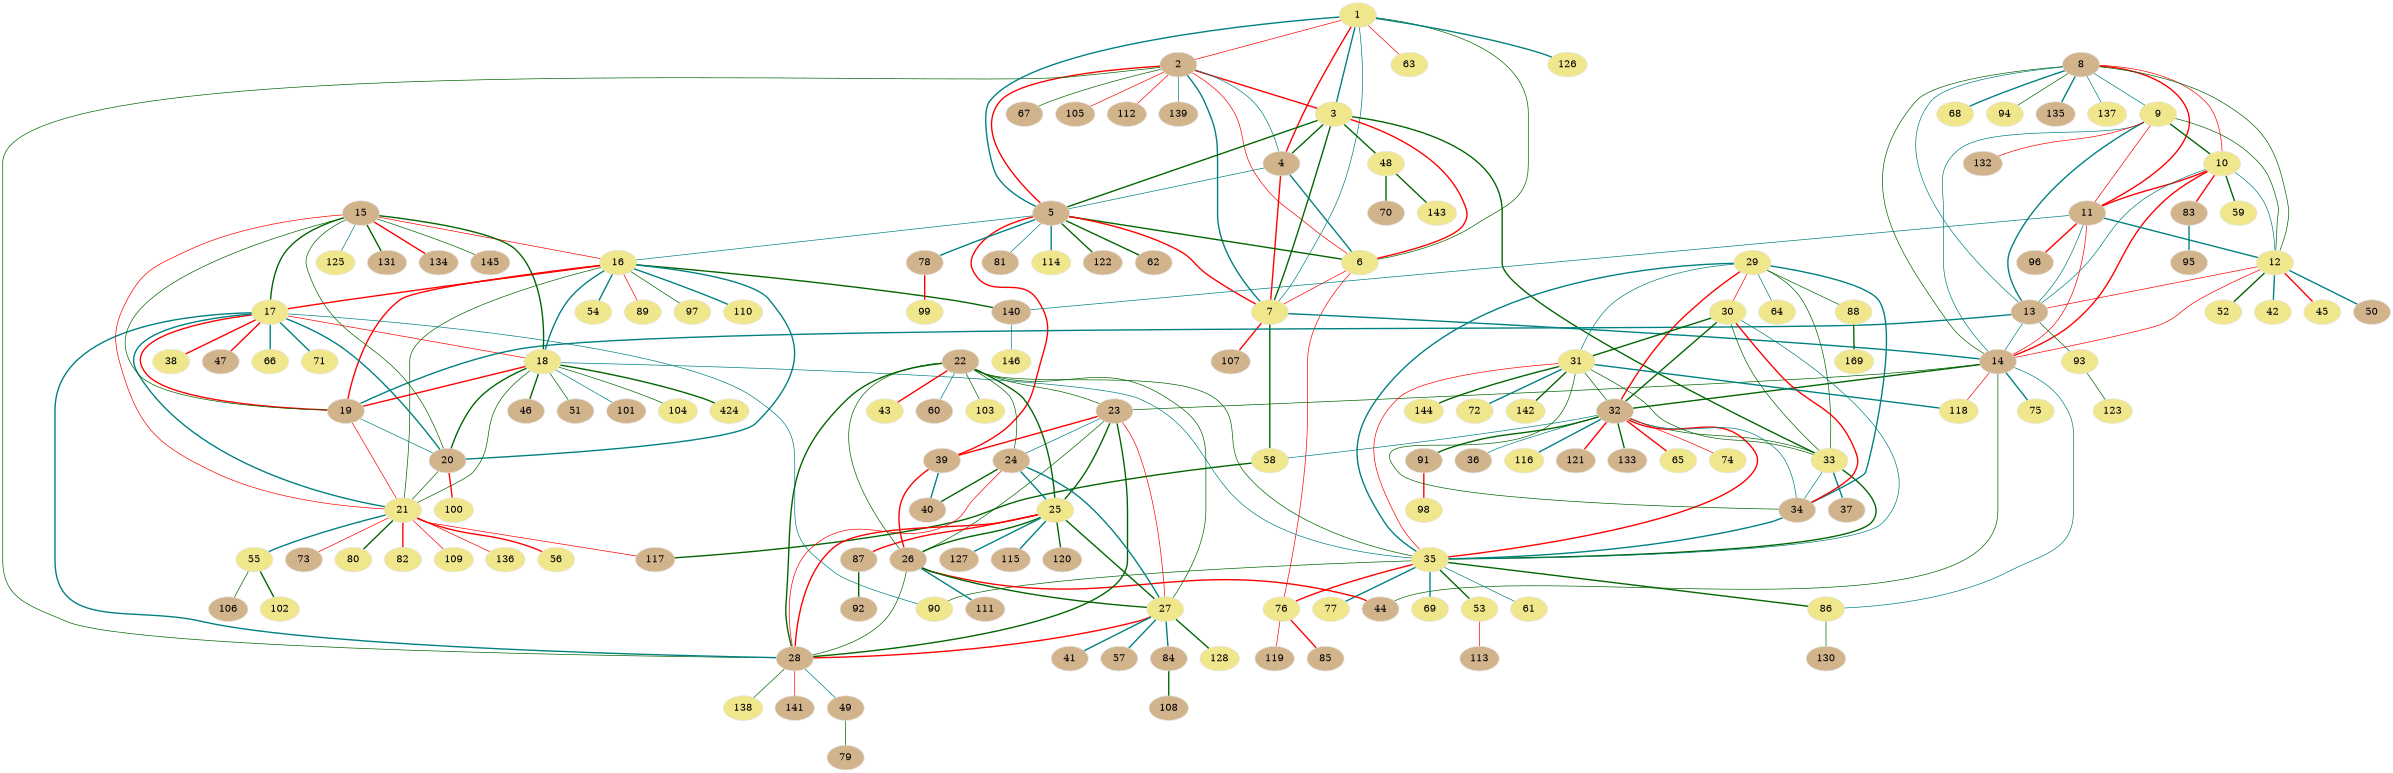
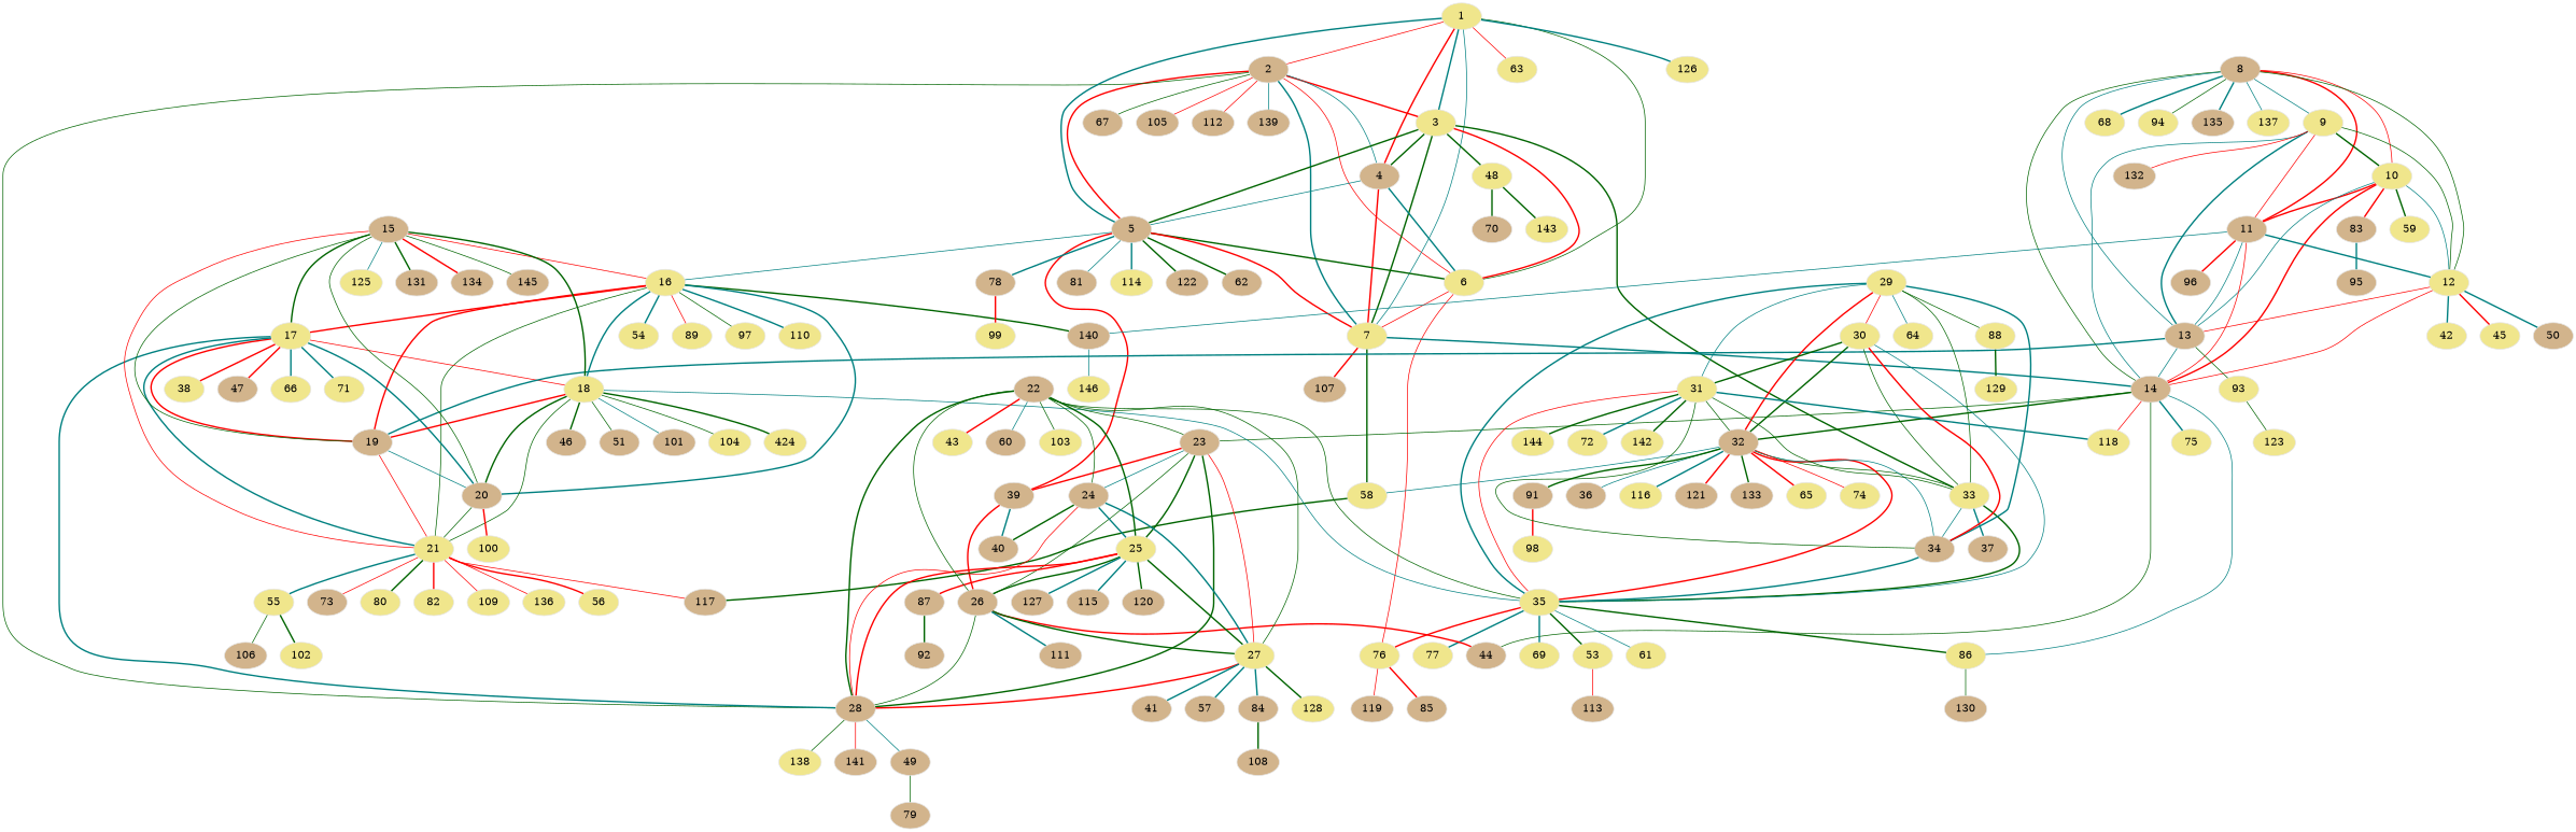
  graph {
    node [color=gray90 fillcolor=khaki style=filled]
    edge [color=darkgreen style=bold]
    2 [fillcolor=tan]
    1
    3
    4 [fillcolor=tan]
    5 [fillcolor=tan]
    6
    7
    63
    126
    28 [fillcolor=tan]
    67 [fillcolor=tan]
    105 [fillcolor=tan]
    112 [fillcolor=tan]
    139 [fillcolor=tan]
    33
    48
    16
    39 [fillcolor=tan]
    62 [fillcolor=tan]
    78 [fillcolor=tan]
    81 [fillcolor=tan]
    114
    122 [fillcolor=tan]
    76
    14 [fillcolor=tan]
    58
    107 [fillcolor=tan]
    49 [fillcolor=tan]
    138
    141 [fillcolor=tan]
    35
    34 [fillcolor=tan]
    37 [fillcolor=tan]
    70 [fillcolor=tan]
    143
    140 [fillcolor=tan]
    19 [fillcolor=tan]
    17
    18
    20 [fillcolor=tan]
    21
    54
    89
    97
    110
    26 [fillcolor=tan]
    40 [fillcolor=tan]
    99
    85 [fillcolor=tan]
    119 [fillcolor=tan]
    23 [fillcolor=tan]
    32 [fillcolor=tan]
    44 [fillcolor=tan]
    75
    86
    118
    117 [fillcolor=tan]
    8 [fillcolor=tan]
    9
    10
    11 [fillcolor=tan]
    12
    13 [fillcolor=tan]
    68
    94
    135 [fillcolor=tan]
    137
    132 [fillcolor=tan]
    59
    83 [fillcolor=tan]
    96 [fillcolor=tan]
    42
    45
    50 [fillcolor=tan]
-   52
    93
    95 [fillcolor=tan]
    146
    123
    24 [fillcolor=tan]
    25
    27
    36 [fillcolor=tan]
    65
    74
    91 [fillcolor=tan]
    116
    121 [fillcolor=tan]
    133 [fillcolor=tan]
    130 [fillcolor=tan]
    15 [fillcolor=tan]
    125
    131 [fillcolor=tan]
    134 [fillcolor=tan]
    145 [fillcolor=tan]
    38
    47 [fillcolor=tan]
    66
    71
-   90
    46 [fillcolor=tan]
    51 [fillcolor=tan]
    101 [fillcolor=tan]
    104
    n105 [label=424]
    100
    55
    56
    73 [fillcolor=tan]
    80
    82
    109
    136
    69
    53
    61
    77
    102
    106 [fillcolor=tan]
    22 [fillcolor=tan]
    43
    60 [fillcolor=tan]
    103
    87 [fillcolor=tan]
    115 [fillcolor=tan]
    120 [fillcolor=tan]
    127 [fillcolor=tan]
    111 [fillcolor=tan]
    41 [fillcolor=tan]
    57 [fillcolor=tan]
    84 [fillcolor=tan]
    128
    92 [fillcolor=tan]
    108 [fillcolor=tan]
    79 [fillcolor=tan]
    29
    30
    31
    64
    88
    72
    142
    144
-   129 [label=169]
+   129
    98
    113 [fillcolor=tan]
    2 -- 3 [color=red]
    2 -- 4 [color=teal style=solid]
    2 -- 5 [color=red]
    2 -- 6 [color=red style=solid]
    2 -- 7 [color=teal]
    2 -- 28 [style=solid]
    2 -- 67 [style=solid]
    2 -- 105 [color=red style=solid]
    2 -- 112 [color=red style=solid]
    2 -- 139 [color=teal style=solid]
    1 -- 2 [color=red style=solid]
    1 -- 3 [color=teal]
    1 -- 4 [color=red]
    1 -- 5 [color=teal]
    1 -- 6 [style=solid]
    1 -- 7 [color=teal style=solid]
    1 -- 63 [color=red style=solid]
    1 -- 126 [color=teal]
    3 -- 4
    3 -- 5
    3 -- 6 [color=red]
    3 -- 7
    3 -- 33
    3 -- 48
    4 -- 5 [color=teal style=solid]
    4 -- 6 [color=teal]
    4 -- 7 [color=red]
    5 -- 6
    5 -- 7 [color=red]
    5 -- 16 [color=teal style=solid]
    5 -- 39 [color=red]
    5 -- 62
    5 -- 78 [color=teal]
    5 -- 81 [color=teal style=solid]
    5 -- 114 [color=teal]
    5 -- 122
    6 -- 7 [color=red style=solid]
    6 -- 76 [color=red style=solid]
    7 -- 14 [color=teal]
    7 -- 58
    7 -- 107 [color=red]
    28 -- 49 [color=teal style=solid]
    28 -- 138 [style=solid]
    28 -- 141 [color=red style=solid]
    33 -- 35
    33 -- 34 [color=teal style=solid]
    33 -- 37 [color=teal]
    48 -- 70
    48 -- 143
    16 -- 140
    16 -- 19 [color=red]
    16 -- 17 [color=red]
    16 -- 18 [color=teal]
    16 -- 20 [color=teal]
    16 -- 21 [style=solid]
    16 -- 54 [color=teal]
    16 -- 89 [color=red style=solid]
    16 -- 97 [style=solid]
    16 -- 110 [color=teal]
    39 -- 26 [color=red]
    39 -- 40 [color=teal]
    78 -- 99 [color=red]
    76 -- 85 [color=red]
    76 -- 119 [color=red style=solid]
    14 -- 23 [style=solid]
    14 -- 32
    14 -- 44 [style=solid]
    14 -- 75 [color=teal]
    14 -- 86 [color=teal style=solid]
    14 -- 118 [color=red style=solid]
    58 -- 117
    49 -- 79 [style=solid]
    35 -- 76 [color=red]
    35 -- 86
-   35 -- 90 [style=solid]
    35 -- 69 [color=teal]
    35 -- 53
    35 -- 61 [color=teal style=solid]
    35 -- 77 [color=teal]
    34 -- 35 [color=teal]
    140 -- 146 [color=teal style=solid]
    19 -- 20 [color=teal style=solid]
    19 -- 21 [color=red style=solid]
    17 -- 28 [color=teal]
    17 -- 19 [color=red]
    17 -- 18 [color=red style=solid]
    17 -- 20 [color=teal]
    17 -- 21 [color=teal]
    17 -- 38 [color=red]
    17 -- 47 [color=red]
    17 -- 66 [color=teal]
    17 -- 71 [color=teal]
-   17 -- 90 [color=teal style=solid]
    18 -- 35 [color=teal style=solid]
    18 -- 19 [color=red]
    18 -- 20
    18 -- 21 [style=solid]
    18 -- 46
    18 -- 51 [style=solid]
    18 -- 101 [color=teal style=solid]
    18 -- 104 [style=solid]
    18 -- n105
    20 -- 21 [style=solid]
    20 -- 100 [color=red]
    21 -- 117 [color=red style=solid]
    21 -- 55 [color=teal]
    21 -- 56 [color=red]
    21 -- 73 [color=red style=solid]
    21 -- 80
    21 -- 82 [color=red]
    21 -- 109 [color=red style=solid]
    21 -- 136 [color=red style=solid]
    26 -- 28 [style=solid]
    26 -- 44 [color=red]
    26 -- 27
    26 -- 111 [color=teal]
    23 -- 28
    23 -- 39 [color=red]
    23 -- 26 [style=solid]
    23 -- 24 [color=teal style=solid]
    23 -- 25
    23 -- 27 [color=red style=solid]
    32 -- 33 [style=solid]
    32 -- 58 [color=teal style=solid]
    32 -- 35 [color=red]
    32 -- 34 [color=teal style=solid]
    32 -- 36 [color=teal style=solid]
    32 -- 65 [color=red]
    32 -- 74 [color=red style=solid]
    32 -- 91
    32 -- 116 [color=teal]
    32 -- 121 [color=red]
    32 -- 133
    86 -- 130 [style=solid]
    8 -- 14 [style=solid]
    8 -- 9 [color=teal style=solid]
    8 -- 10 [color=red style=solid]
    8 -- 11 [color=red]
    8 -- 12 [style=solid]
    8 -- 13 [color=teal style=solid]
    8 -- 68 [color=teal]
    8 -- 94 [style=solid]
    8 -- 135 [color=teal]
    8 -- 137 [color=teal style=solid]
    9 -- 14 [color=teal style=solid]
    9 -- 10
    9 -- 11 [color=red style=solid]
    9 -- 12 [style=solid]
    9 -- 13 [color=teal]
    9 -- 132 [color=red style=solid]
    10 -- 14 [color=red]
    10 -- 11 [color=red]
    10 -- 12 [color=teal style=solid]
    10 -- 13 [color=teal style=solid]
    10 -- 59
    10 -- 83 [color=red]
    11 -- 14 [color=red style=solid]
    11 -- 140 [color=teal style=solid]
    11 -- 12 [color=teal]
    11 -- 13 [color=teal style=solid]
    11 -- 96 [color=red]
    12 -- 14 [color=red style=solid]
    12 -- 13 [color=red style=solid]
    12 -- 42 [color=teal]
    12 -- 45 [color=red]
    12 -- 50 [color=teal]
-   12 -- 52
    13 -- 14 [color=teal style=solid]
    13 -- 19 [color=teal]
    13 -- 93 [style=solid]
    83 -- 95 [color=teal]
    93 -- 123 [style=solid]
    24 -- 28 [color=red style=solid]
    24 -- 40
    24 -- 25 [color=teal]
    24 -- 27 [color=teal]
    25 -- 28 [color=red]
    25 -- 26
    25 -- 27
    25 -- 87 [color=red]
    25 -- 115 [color=teal]
    25 -- 120
    25 -- 127 [color=teal]
    27 -- 28 [color=red]
    27 -- 41 [color=teal]
    27 -- 57 [color=teal]
    27 -- 84 [color=teal]
    27 -- 128
    91 -- 98 [color=red]
    15 -- 16 [color=red style=solid]
    15 -- 19 [style=solid]
    15 -- 17
    15 -- 18
    15 -- 20 [style=solid]
    15 -- 21 [color=red style=solid]
    15 -- 125 [color=teal style=solid]
    15 -- 131
    15 -- 134 [color=red]
    15 -- 145 [style=solid]
    55 -- 102
    55 -- 106 [style=solid]
    53 -- 113 [color=red style=solid]
    22 -- 28
    22 -- 35 [style=solid]
    22 -- 26 [style=solid]
    22 -- 23 [style=solid]
    22 -- 24 [style=solid]
    22 -- 25
    22 -- 27 [style=solid]
    22 -- 43 [color=red]
    22 -- 60 [color=teal style=solid]
    22 -- 103 [style=solid]
    87 -- 92
    84 -- 108
    29 -- 33 [style=solid]
    29 -- 35 [color=teal]
    29 -- 34 [color=teal]
    29 -- 32 [color=red]
    29 -- 30 [color=red style=solid]
    29 -- 31 [color=teal style=solid]
    29 -- 64 [color=teal style=solid]
    29 -- 88 [style=solid]
    30 -- 33 [style=solid]
    30 -- 35 [color=teal style=solid]
    30 -- 34 [color=red]
    30 -- 32
    30 -- 31
    31 -- 33 [style=solid]
    31 -- 35 [color=red style=solid]
    31 -- 34 [style=solid]
    31 -- 32 [style=solid]
    31 -- 118 [color=teal]
    31 -- 72 [color=teal]
    31 -- 142
    31 -- 144
    88 -- 129
  }
